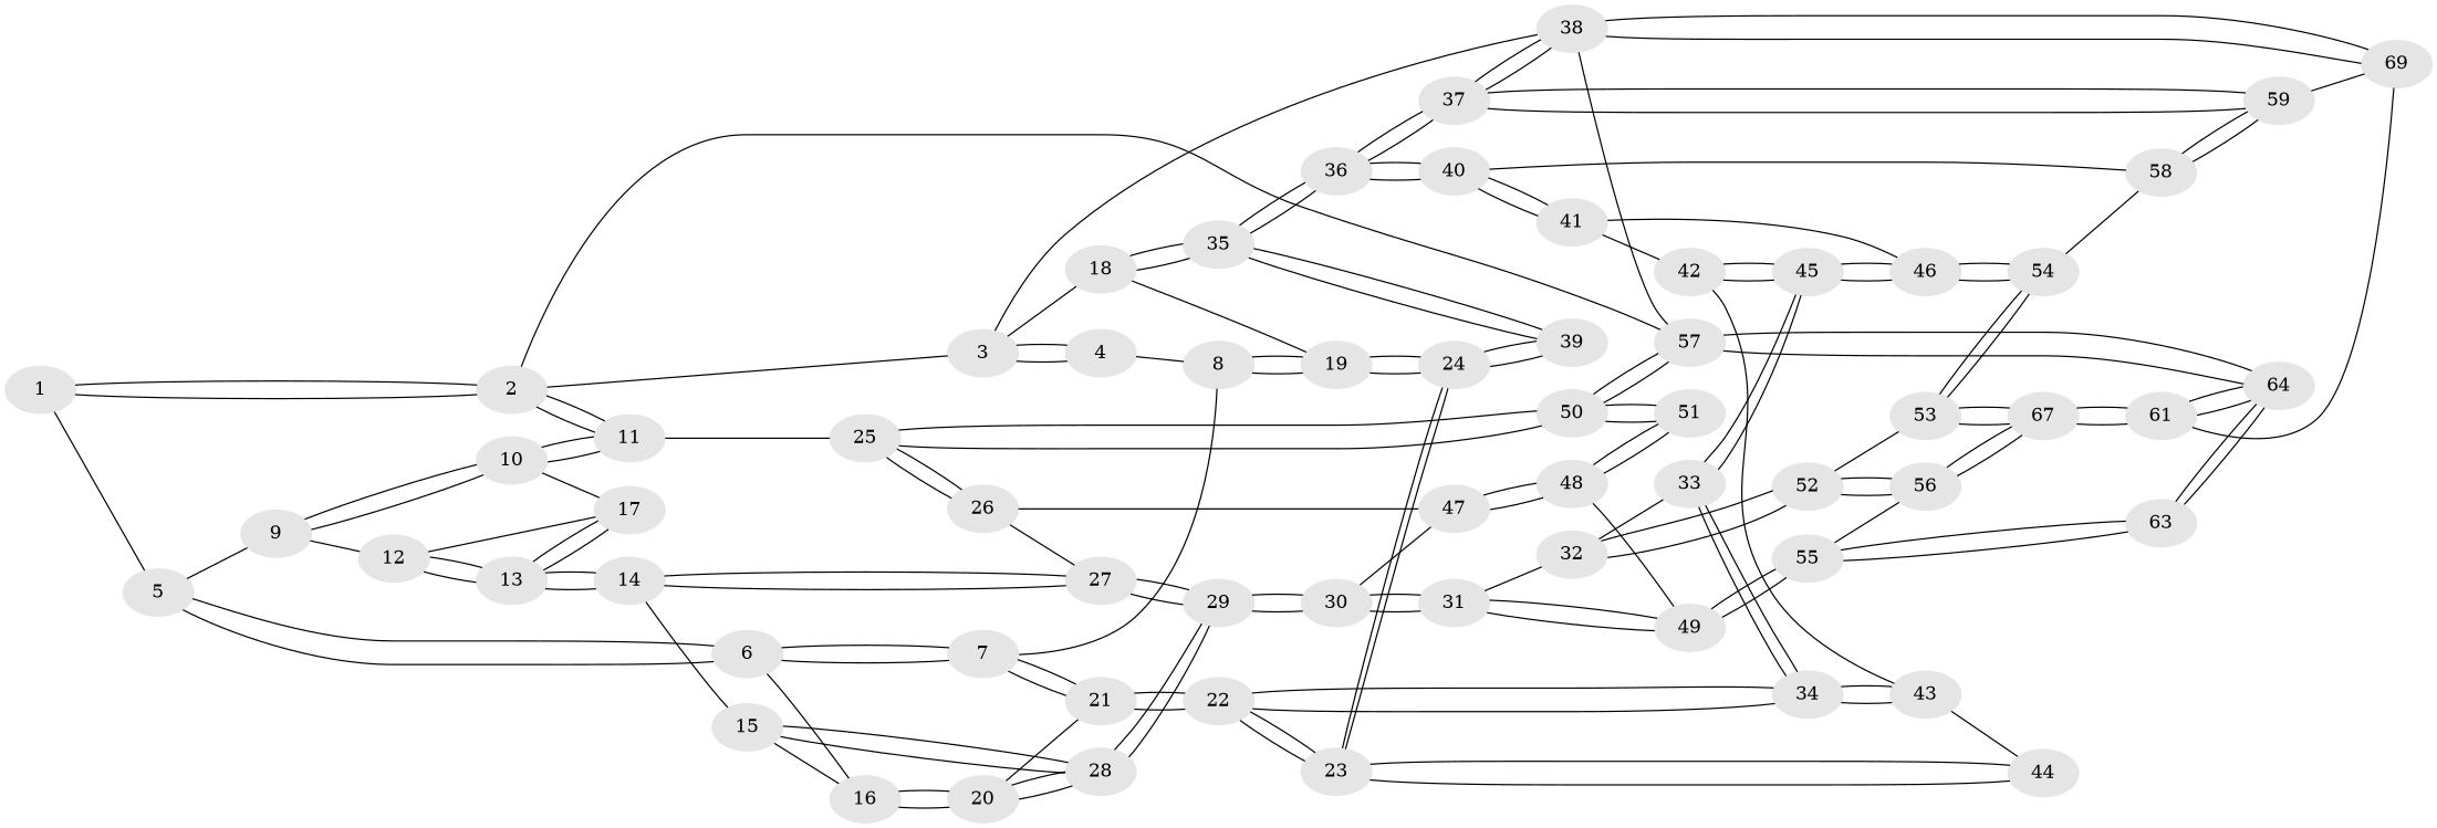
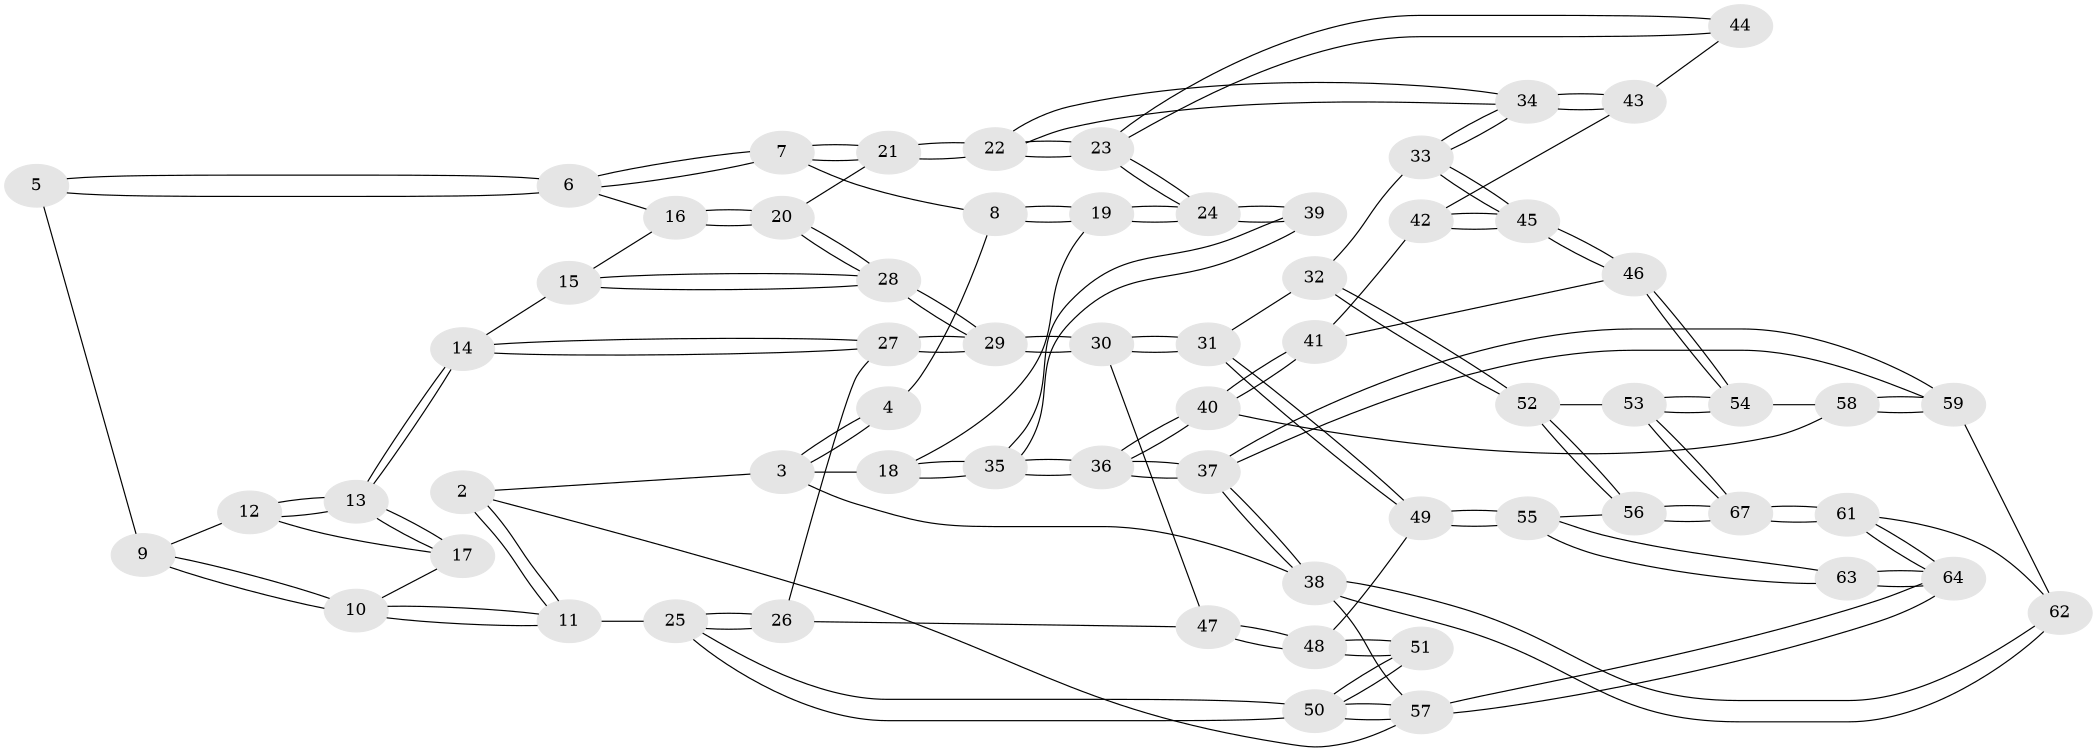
  graph {
    rankdir=LR
    node [color=gray90 style=filled]
-   1
    2
    5
    3
    11
    57
    6
    9
    4
    18
    38
    25
    64
    8
    19
    35
-   62 [label=69]
+   62
    7
    16
    10
    12
    21
    20
    22
    24
    17
    13
    26
    50
    14
    15
    27
    28
    29
    39
    36
    23
    34
    44
    43
    47
    51
    48
    30
    31
    32
    49
    33
    52
    55
    45
    53
    56
    46
    37
    40
    59
    41
    58
    42
    54
    63
    n63 [label=67]
    61
-   1 -- 2
-   1 -- 2
-   1 -- 5
    2 -- 3
    2 -- 11
    2 -- 11
    2 -- 57
    5 -- 6
    5 -- 6
    5 -- 9
    3 -- 4
    3 -- 4
    3 -- 18
    3 -- 38
    11 -- 25
    57 -- 64
    57 -- 64
    6 -- 7
    6 -- 7
    6 -- 16
    9 -- 10
    9 -- 10
    9 -- 12
    4 -- 8
    18 -- 19
    18 -- 35
    18 -- 35
    38 -- 57
    38 -- 62
    38 -- 62
    25 -- 26
    25 -- 26
    25 -- 50
    25 -- 50
    8 -- 19
    8 -- 19
    19 -- 24
    19 -- 24
    35 -- 39
    35 -- 39
    35 -- 36
    35 -- 36
    7 -- 8
    7 -- 21
    7 -- 21
    16 -- 20
    16 -- 20
    10 -- 11
    10 -- 11
    10 -- 17
    12 -- 17
    12 -- 13
    12 -- 13
    21 -- 22
    21 -- 22
    20 -- 21
    20 -- 28
    20 -- 28
    22 -- 23
    22 -- 23
    22 -- 34
    22 -- 34
    24 -- 39
    24 -- 39
    13 -- 17
    13 -- 17
    13 -- 14
    13 -- 14
    26 -- 27
    26 -- 47
    50 -- 57
    50 -- 57
    50 -- 51
    50 -- 51
    14 -- 15
    14 -- 27
    14 -- 27
    15 -- 16
    15 -- 28
    15 -- 28
    27 -- 29
    27 -- 29
    28 -- 29
    28 -- 29
    29 -- 30
    29 -- 30
    36 -- 37
    36 -- 37
    36 -- 40
    36 -- 40
    23 -- 24
    23 -- 24
    23 -- 44
    23 -- 44
    34 -- 43
    34 -- 43
    43 -- 44
    47 -- 48
    47 -- 48
    48 -- 51
    48 -- 51
    48 -- 49
    30 -- 47
    30 -- 31
    30 -- 31
    31 -- 32
    31 -- 49
    31 -- 49
    32 -- 33
    32 -- 52
    32 -- 52
    49 -- 55
    49 -- 55
    33 -- 34
    33 -- 34
    33 -- 45
    33 -- 45
    52 -- 53
    52 -- 56
    52 -- 56
    55 -- 56
    55 -- 63
    55 -- 63
    45 -- 46
    45 -- 46
    53 -- 54
    53 -- 54
    53 -- n63
    53 -- n63
    56 -- n63
    56 -- n63
    46 -- 54
    46 -- 54
    37 -- 38
    37 -- 38
    37 -- 59
    37 -- 59
    40 -- 41
    40 -- 41
    40 -- 58
    59 -- 62
    41 -- 46
    41 -- 42
    58 -- 59
    58 -- 59
    42 -- 43
    42 -- 45
    42 -- 45
    54 -- 58
    63 -- 64
    63 -- 64
    n63 -- 61
    n63 -- 61
    61 -- 64
    61 -- 64
    61 -- 62
  }
